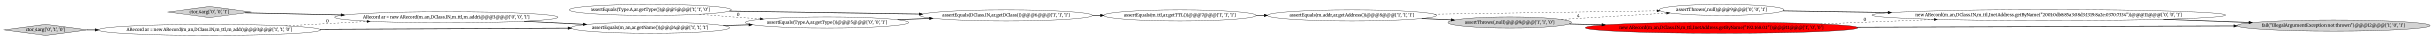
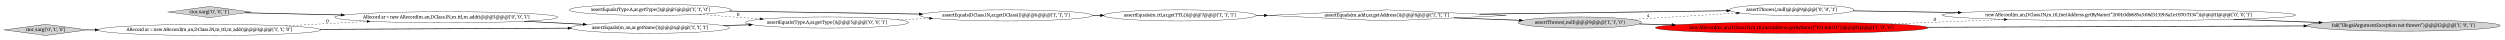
  digraph {
    fontname=Merriweather
    rankdir=LR
    node [fillcolor=white fontname=Merriweather shape=ellipse style=filled]
    edge [fontname=Merriweather style=bold]
    n1 [label="assertEquals(DClass.IN,ar.getDClass())@@@6@@@['1', '1', '1']"]
    n2 [label="assertEquals(m_ttl,ar.getTTL())@@@7@@@['1', '1', '1']"]
-   n3 [label="assertEquals(m_addr,ar.getAddress())@@@8@@@['1', '1', '1']"]
+   n3 [label="assertEquals(m_addr,ar.getAddress())@@@8@@@['1', '1', '1']" shape=diamond]
    n4 [label="assertThrows(,null)@@@9@@@['0', '0', '1']"]
    n5 [label="new ARecord(m_an,DClass.IN,m_ttl,InetAddress.getByName(\"2001:0db8:85a3:08d3:1319:8a2e:0370:7334\"))@@@11@@@['0', '0', '1']"]
    n6 [fillcolor=lightgray label="fail(\"IllegalArgumentException not thrown\")@@@12@@@['1', '0', '1']"]
    n7 [label="assertEquals(Type.A,ar.getType())@@@5@@@['1', '1', '0']"]
    n8 [label="assertEquals(Type.A,ar.getType())@@@5@@@['0', '0', '1']"]
    n9 [label="ARecord ar = new ARecord(m_an,DClass.IN,m_ttl,m_addr)@@@3@@@['1', '1', '0']"]
    n10 [label="ARecord ar = new ARecord(m_an,DClass.IN,m_ttl,m_addr)@@@3@@@['0', '0', '1']"]
    n11 [label="assertEquals(m_an,ar.getName())@@@4@@@['1', '1', '1']"]
    n12 [fillcolor=lightgray label="ctor_4arg['0', '0', '1']" shape=diamond]
    n13 [fillcolor=lightgray label="ctor_4arg['0', '1', '0']" shape=diamond]
    n14 [fillcolor=lightgray label="assertThrows(,null)@@@9@@@['1', '1', '0']"]
    n15 [fillcolor=red label="new ARecord(m_an,DClass.IN,m_ttl,InetAddress.getByName(\"192.168.0.1\"))@@@11@@@['1', '0', '0']"]
    n1 -> n2
    n2 -> n3
-   n3 -> n4 [style=dashed]
+   n3 -> n4
    n3 -> n14
    n4 -> n5
    n5 -> n6
    n7 -> n1
    n7 -> n8 [label=0 style=dashed]
-   n8 -> n1
+   n8 -> n1 [style=dashed]
    n9 -> n10 [label=0 style=dashed]
    n9 -> n11
    n10 -> n11
    n11 -> n8
    n12 -> n10
    n13 -> n9
    n14 -> n4 [label=4 style=dashed]
    n14 -> n15
    n15 -> n5 [label=0 style=dashed]
    n15 -> n6
  }
